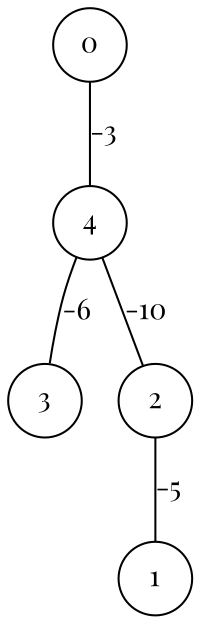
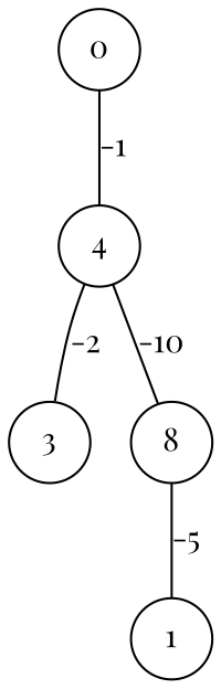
  graph {
    fontname="Playfair Display"
    node [fontname="Playfair Display" shape=circle]
    edge [fontname="Playfair Display"]
    n1 [label=0]
    4
    3
-   2
+   2 [label=8]
    1
-   n1 -- 4 [label=-3]
-   4 -- 3 [label=-6]
+   n1 -- 4 [label=-1]
+   4 -- 3 [label=-2]
    4 -- 2 [label=-10]
    2 -- 1 [label=-5]
  }
